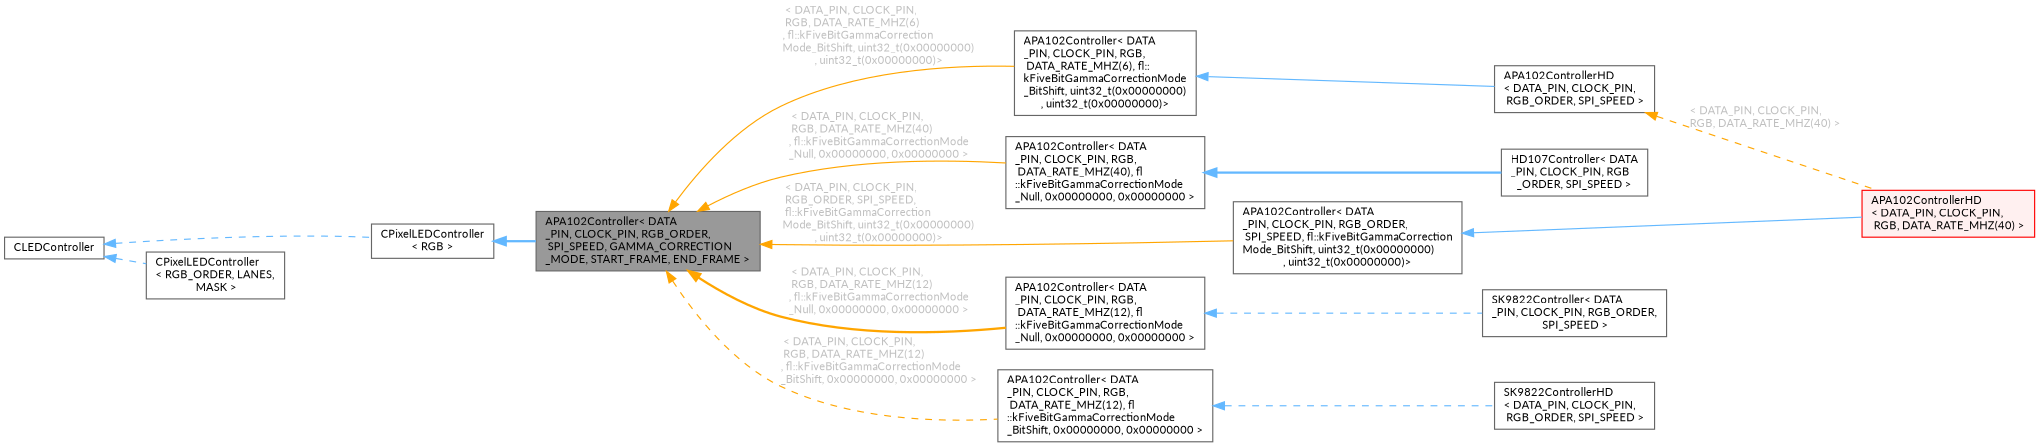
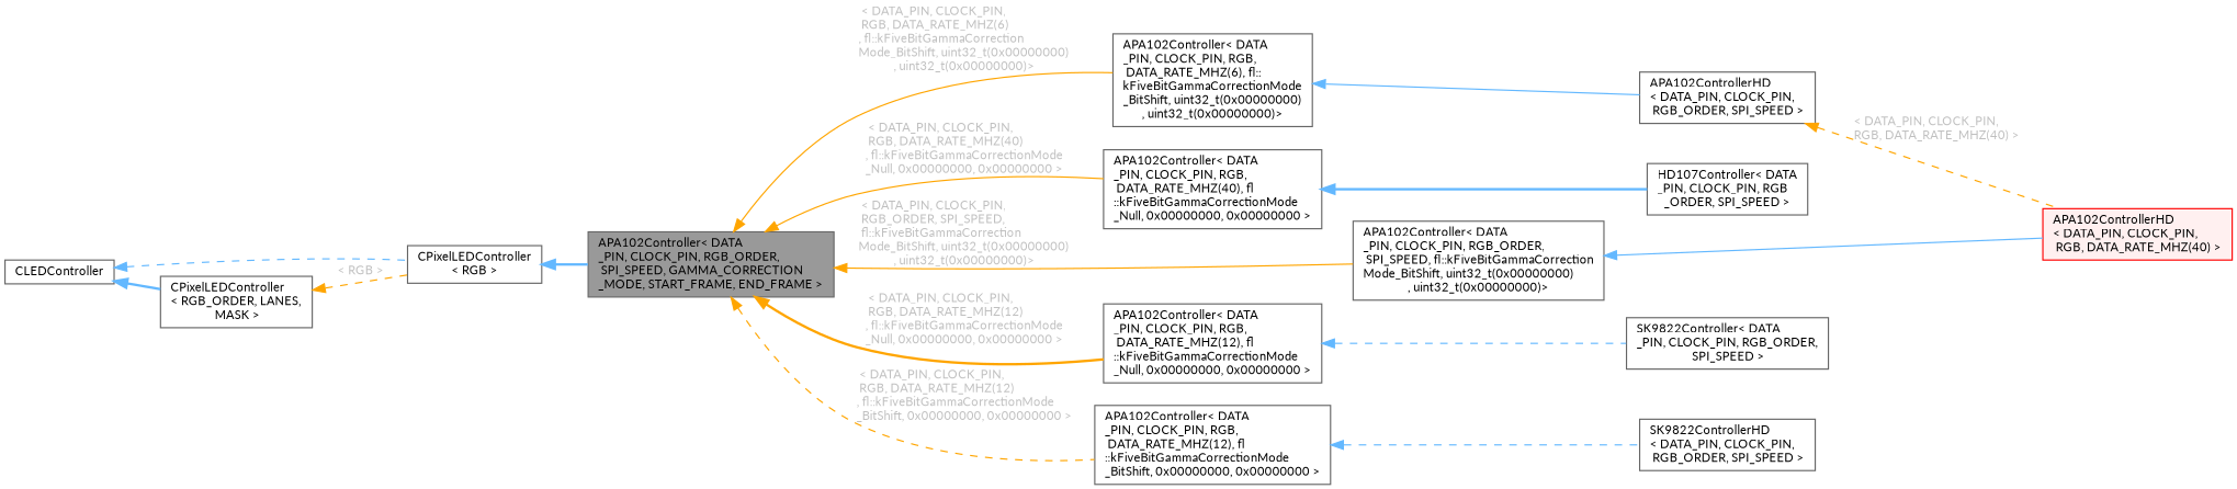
  digraph {
    fontname=Lato
    rankdir=LR
    node [color=gray40 fillcolor=white fontname=Lato fontsize=10 shape=box style=filled]
    edge [color=steelblue1 dir=back fontname=Lato fontsize=10 labelfontname=Helvetica labelfontsize=10 style=dashed]
    n1 [fillcolor=grey60 fontcolor=black height=0.2 label="APA102Controller\< DATA\l_PIN, CLOCK_PIN, RGB_ORDER,\l SPI_SPEED, GAMMA_CORRECTION\l_MODE, START_FRAME, END_FRAME \>" width=0.4]
    n2 [height=0.2 label="APA102Controller\< DATA\l_PIN, CLOCK_PIN, RGB,\l DATA_RATE_MHZ(6), fl::\lkFiveBitGammaCorrectionMode\l_BitShift, uint32_t(0x00000000)\l, uint32_t(0x00000000)\>" width=0.4]
    n3 [height=0.2 label="APA102Controller\< DATA\l_PIN, CLOCK_PIN, RGB,\l DATA_RATE_MHZ(40), fl\l::kFiveBitGammaCorrectionMode\l_Null, 0x00000000, 0x00000000 \>" width=0.4]
    n4 [height=0.2 label="APA102Controller\< DATA\l_PIN, CLOCK_PIN, RGB_ORDER,\l SPI_SPEED, fl::kFiveBitGammaCorrection\lMode_BitShift, uint32_t(0x00000000)\l, uint32_t(0x00000000)\>" width=0.4]
    n5 [height=0.2 label="APA102Controller\< DATA\l_PIN, CLOCK_PIN, RGB,\l DATA_RATE_MHZ(12), fl\l::kFiveBitGammaCorrectionMode\l_Null, 0x00000000, 0x00000000 \>" width=0.4]
    n6 [height=0.2 label="APA102Controller\< DATA\l_PIN, CLOCK_PIN, RGB,\l DATA_RATE_MHZ(12), fl\l::kFiveBitGammaCorrectionMode\l_BitShift, 0x00000000, 0x00000000 \>" width=0.4]
    n7 [height=0.2 label="APA102ControllerHD\l\< DATA_PIN, CLOCK_PIN,\l RGB_ORDER, SPI_SPEED \>" width=0.4]
    n8 [height=0.2 label="HD107Controller\< DATA\l_PIN, CLOCK_PIN, RGB\l_ORDER, SPI_SPEED \>" width=0.4]
    n9 [color=red fillcolor="#FFF0F0" height=0.2 label="APA102ControllerHD\l\< DATA_PIN, CLOCK_PIN,\l RGB, DATA_RATE_MHZ(40) \>" width=0.4]
    n10 [height=0.2 label="SK9822Controller\< DATA\l_PIN, CLOCK_PIN, RGB_ORDER,\l SPI_SPEED \>" width=0.4]
    n11 [height=0.2 label="SK9822ControllerHD\l\< DATA_PIN, CLOCK_PIN,\l RGB_ORDER, SPI_SPEED \>" width=0.4]
    n12 [height=0.2 label="CPixelLEDController\l\< RGB \>" width=0.4]
    n13 [height=0.2 label=CLEDController width=0.4]
    n14 [height=0.2 label="CPixelLEDController\l\< RGB_ORDER, LANES,\l MASK \>" width=0.4]
    n1 -> n2 [color=orange fontcolor=grey label=" \< DATA_PIN, CLOCK_PIN,\l RGB, DATA_RATE_MHZ(6)\l, fl::kFiveBitGammaCorrection\lMode_BitShift, uint32_t(0x00000000)\l, uint32_t(0x00000000)\>" style=solid]
    n1 -> n3 [color=orange fontcolor=grey label=" \< DATA_PIN, CLOCK_PIN,\l RGB, DATA_RATE_MHZ(40)\l, fl::kFiveBitGammaCorrectionMode\l_Null, 0x00000000, 0x00000000 \>" style=solid]
    n1 -> n4 [color=orange fontcolor=grey label=" \< DATA_PIN, CLOCK_PIN,\l RGB_ORDER, SPI_SPEED,\l fl::kFiveBitGammaCorrection\lMode_BitShift, uint32_t(0x00000000)\l, uint32_t(0x00000000)\>" style=solid]
    n1 -> n5 [color=orange fontcolor=grey label=" \< DATA_PIN, CLOCK_PIN,\l RGB, DATA_RATE_MHZ(12)\l, fl::kFiveBitGammaCorrectionMode\l_Null, 0x00000000, 0x00000000 \>" style=bold]
    n1 -> n6 [color=orange fontcolor=grey label=" \< DATA_PIN, CLOCK_PIN,\l RGB, DATA_RATE_MHZ(12)\l, fl::kFiveBitGammaCorrectionMode\l_BitShift, 0x00000000, 0x00000000 \>"]
    n2 -> n7 [style=solid]
    n3 -> n8 [style=bold]
    n4 -> n9 [style=solid]
    n5 -> n10
    n6 -> n11
    n7 -> n9 [color=orange fontcolor=grey label=" \< DATA_PIN, CLOCK_PIN,\l RGB, DATA_RATE_MHZ(40) \>"]
    n12 -> n1 [style=bold]
    n13 -> n12
-   n13 -> n14
+   n13 -> n14 [style=bold]
+   n14 -> n12 [color=orange fontcolor=grey label=" \< RGB \>"]
  }
